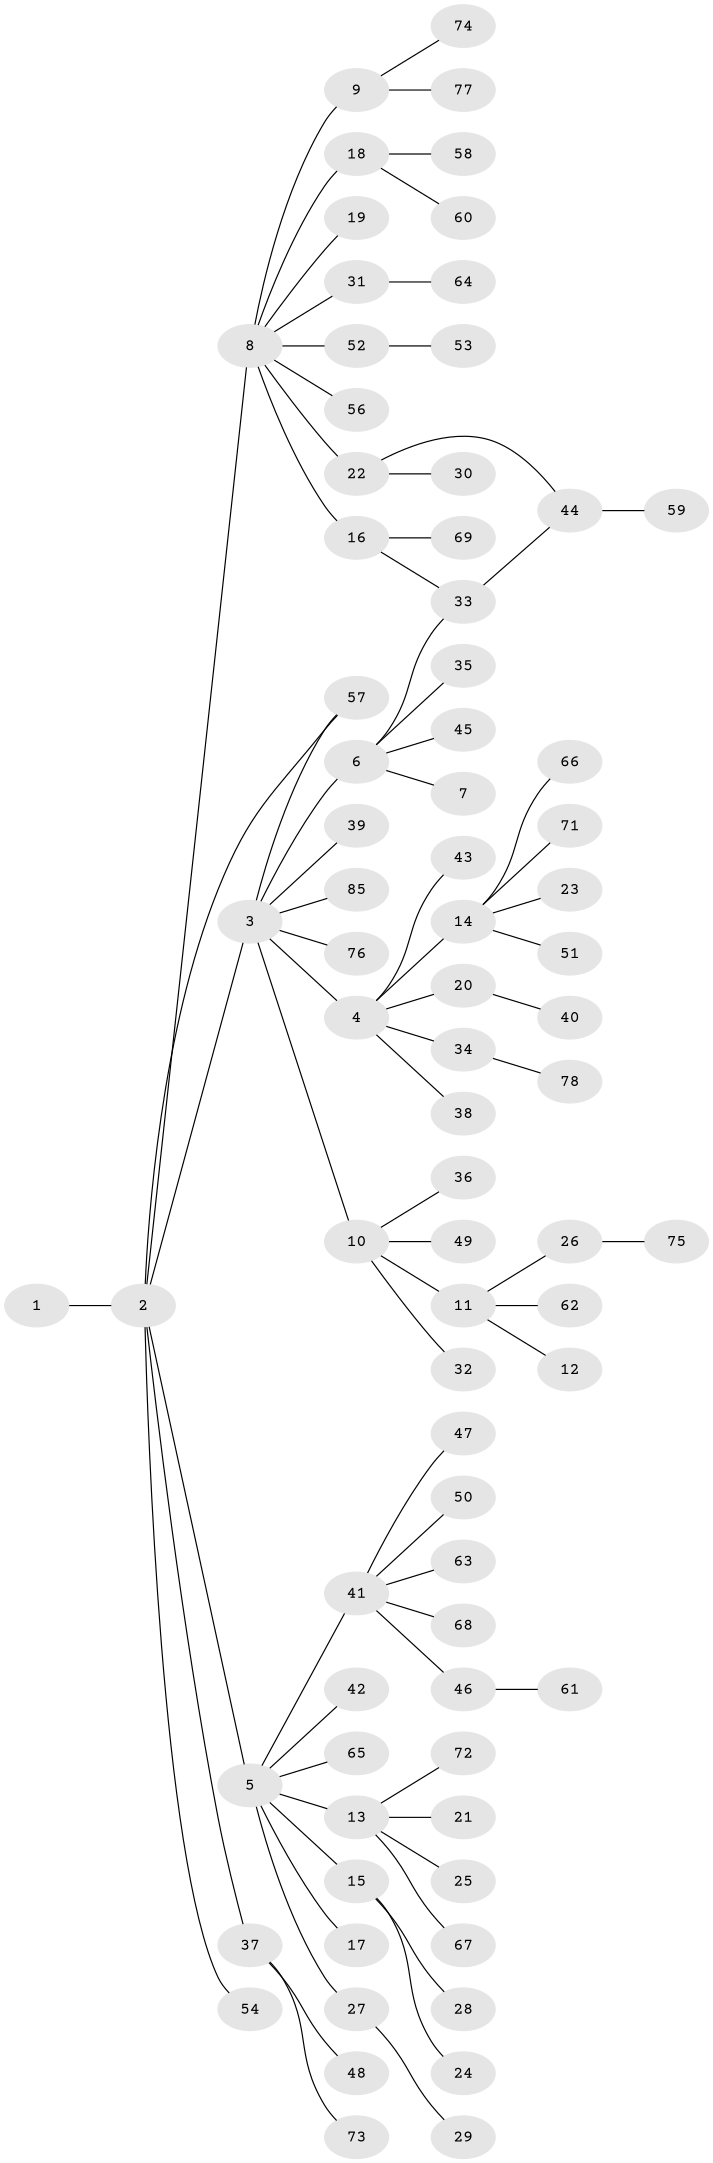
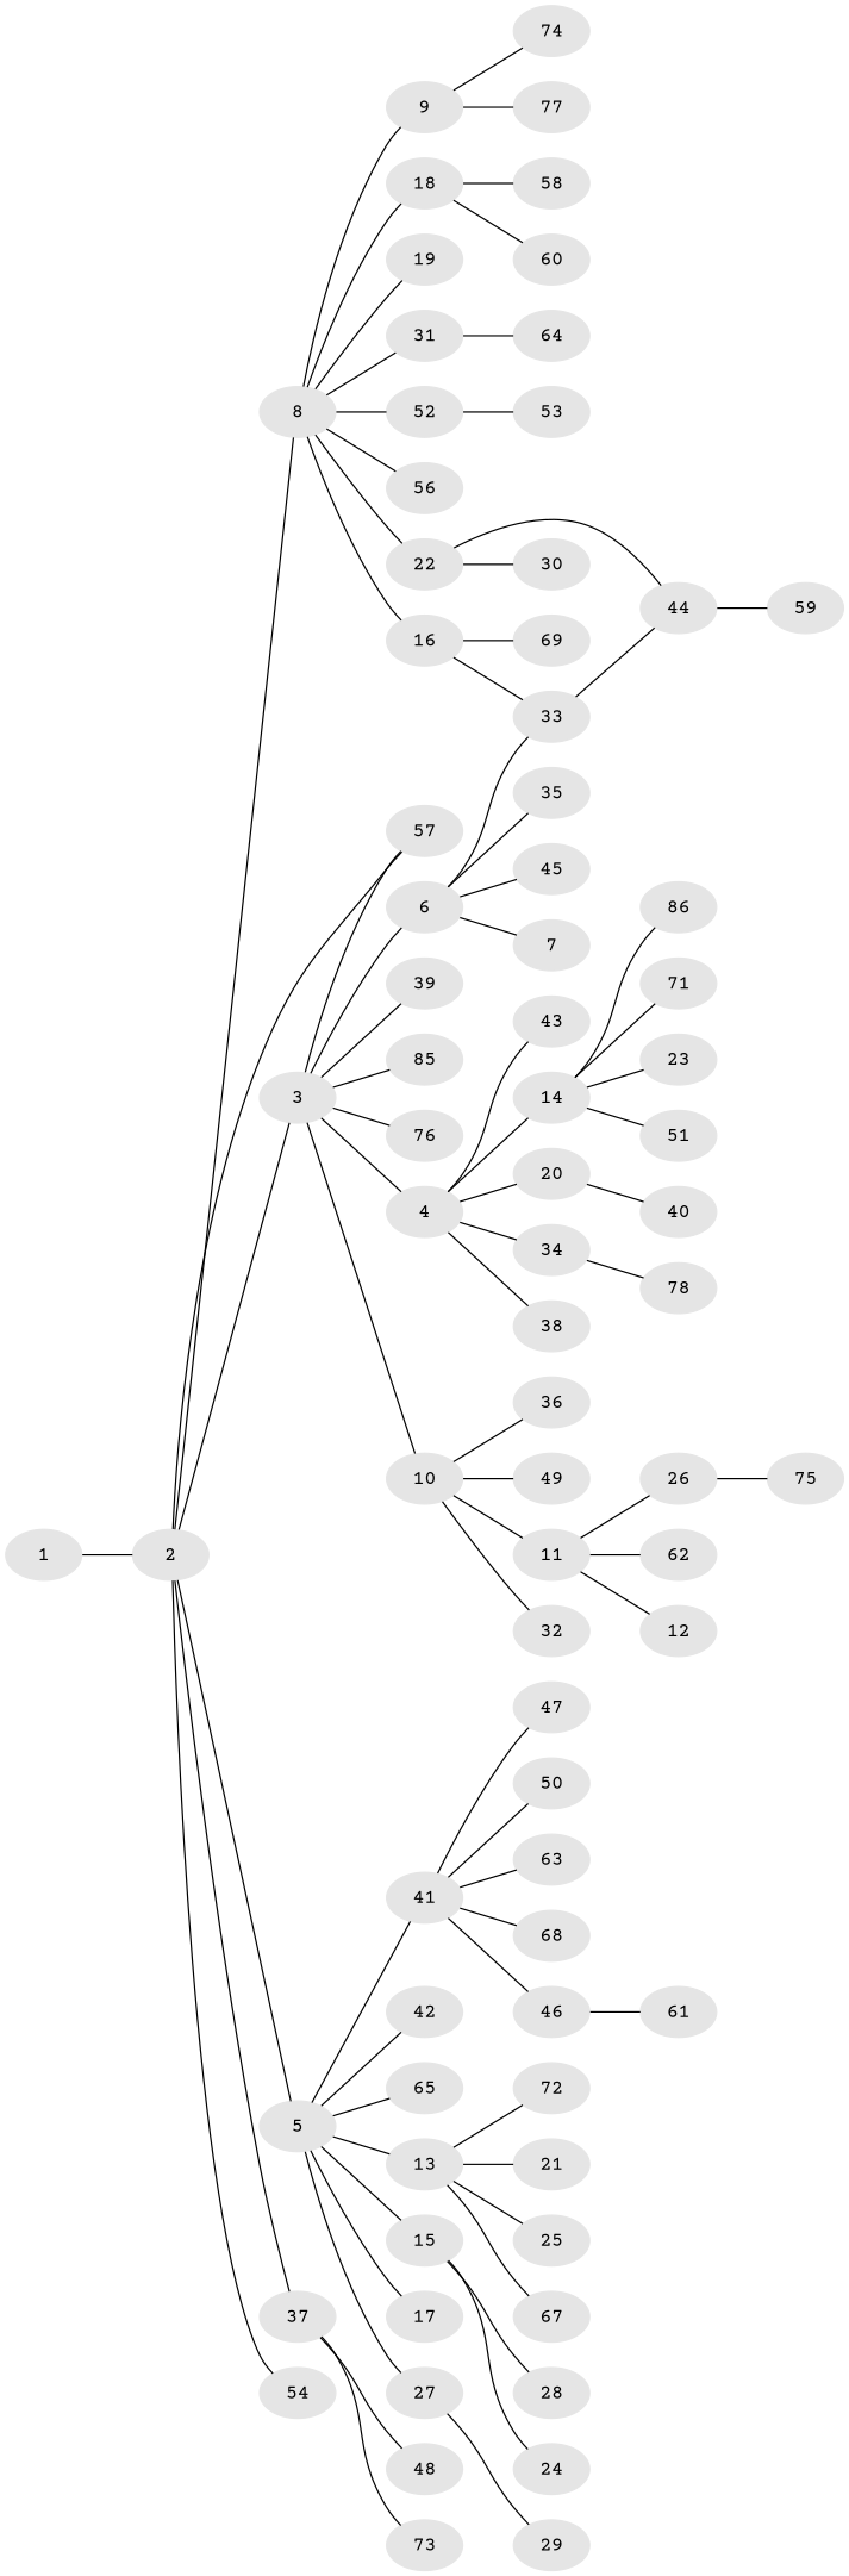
  graph {
    fontname="Courier Prime"
    rankdir=LR
    node [color=gray90 fontname="Courier Prime" style=filled]
    edge [fontname="Courier Prime"]
    1
    2
    3
    5
    8
    37
    54
    57
    4
    6
    10
    39
    n13 [label=85]
    76
    13
    15
    17
    27
    41
    42
    65
    9
    16
    18
    19
    22
    31
    52
    56
    48
    73
    14
    20
    34
    38
    43
    7
    33
    35
    45
    11
    32
    36
    49
    23
    51
-   66
+   66 [label=86]
    71
    40
    78
    21
    25
    67
    72
    24
    28
    29
    46
    47
    50
    63
    68
    44
    74
    77
    69
    58
    60
    30
    64
    53
    12
    26
    62
    75
    59
    61
    1 -- 2
    2 -- 3
    2 -- 5
    2 -- 8
    2 -- 37
    2 -- 54
    2 -- 57
    3 -- 57
    3 -- 4
    3 -- 6
    3 -- 10
    3 -- 39
    3 -- n13
    3 -- 76
    5 -- 13
    5 -- 15
    5 -- 17
    5 -- 27
    5 -- 41
    5 -- 42
    5 -- 65
    8 -- 9
    8 -- 16
    8 -- 18
    8 -- 19
    8 -- 22
    8 -- 31
    8 -- 52
    8 -- 56
    37 -- 48
    37 -- 73
    4 -- 14
    4 -- 20
    4 -- 34
    4 -- 38
    4 -- 43
    6 -- 7
    6 -- 33
    6 -- 35
    6 -- 45
    10 -- 11
    10 -- 32
    10 -- 36
    10 -- 49
    13 -- 21
    13 -- 25
    13 -- 67
    13 -- 72
    15 -- 24
    15 -- 28
    27 -- 29
    41 -- 46
    41 -- 47
    41 -- 50
    41 -- 63
    41 -- 68
    9 -- 74
    9 -- 77
    16 -- 33
    16 -- 69
    18 -- 58
    18 -- 60
    22 -- 44
    22 -- 30
    31 -- 64
    52 -- 53
    14 -- 23
    14 -- 51
    14 -- 66
    14 -- 71
    20 -- 40
    34 -- 78
    33 -- 44
    11 -- 12
    11 -- 26
    11 -- 62
    46 -- 61
    44 -- 59
    26 -- 75
  }
